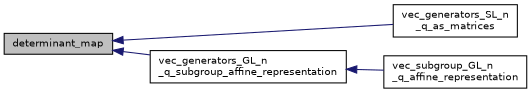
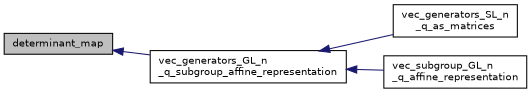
  digraph {
    rankdir=LR
    node [color=black fillcolor=white fontname=Helvetica fontsize=10 shape=record style=filled]
    edge [color=midnightblue dir=back fontname=Helvetica fontsize=10 labelfontname=Helvetica labelfontsize=10 style=solid]
    n1 [fillcolor=grey75 fontcolor=black height=0.2 label=determinant_map width=0.4]
    n2 [height=0.2 label="vec_generators_SL_n\l_q_as_matrices" width=0.4]
    n3 [height=0.2 label="vec_generators_GL_n\l_q_subgroup_affine_representation" width=0.4]
    n4 [height=0.2 label="vec_subgroup_GL_n\l_q_affine_representation" width=0.4]
-   n1 -> n2
+   n3 -> n2
    n1 -> n3
    n3 -> n4
  }
